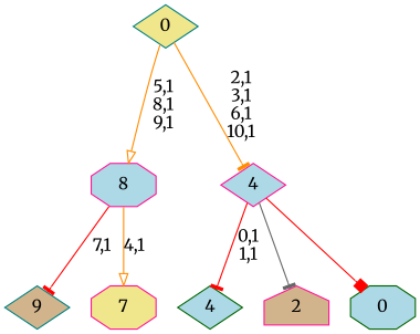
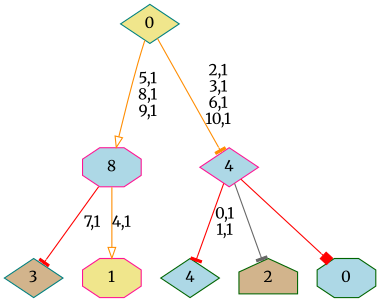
  digraph {
    fontname=Merriweather
    node [color=darkgreen fillcolor=lightblue fontname=Merriweather shape=diamond style=filled]
    edge [arrowhead=tee color=red fontname=Merriweather]
    n1 [label=4]
-   n2 [color=teal fillcolor=tan label=9]
-   n3 [color=deeppink fillcolor=tan label=2 shape=house]
-   n4 [color=deeppink fillcolor=khaki label=7 shape=octagon]
+   n2 [color=teal fillcolor=tan label=3]
+   n3 [fillcolor=tan label=2 shape=house]
+   n4 [color=deeppink fillcolor=khaki label=1 shape=octagon]
    8 [color=deeppink shape=octagon]
    n6 [label=0 shape=octagon]
    4 [color=deeppink]
    0 [color=teal fillcolor=khaki]
    8 -> n2 [label="7,1"]
    8 -> n4 [arrowhead=onormal color=darkorange label="4,1"]
    4 -> n1 [label="0,1\n1,1"]
    4 -> n3 [color=gray40]
    4 -> n6 [arrowhead=box]
    0 -> 8 [arrowhead=onormal color=darkorange label="5,1\n8,1\n9,1"]
    0 -> 4 [color=darkorange label="2,1\n3,1\n6,1\n10,1"]
  }
